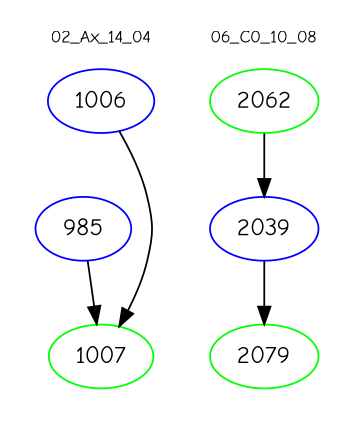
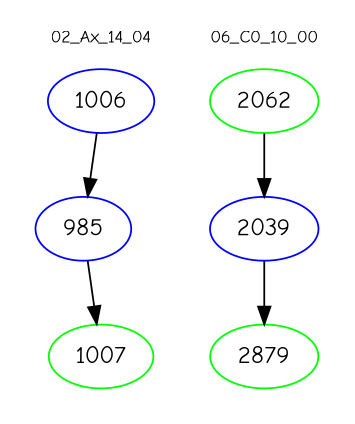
  digraph {
    fontname="Comic Neue"
    node [color=blue fontname="Comic Neue"]
    edge [color=black fontname="Comic Neue"]
    n1 [label=1006]
    n2 [label=985]
    n3 [color=green label=1007]
    n4 [color=green label=2062]
    n5 [label=2039]
-   n6 [color=green label=2079]
+   n6 [color=green label=2879]
    subgraph cluster_1 {
      color=white
      fontsize=10
      label="02_Ax_14_04"
      n1
      n2
      n3
    }
    subgraph cluster_2 {
      color=white
      fontsize=10
-     label="06_C0_10_08"
+     label="06_C0_10_00"
      n4
      n5
      n6
    }
-   n1 -> n3
+   n1 -> n2
    n2 -> n3
    n4 -> n5
    n5 -> n6
  }
